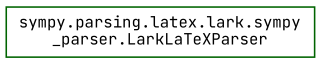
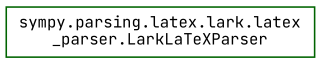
  digraph {
    rankdir=LR
    fontname="JetBrains Mono"
-   n1 [color=darkgreen fillcolor=white fontname="JetBrains Mono" fontsize=10 height=0.2 label="sympy.parsing.latex.lark.sympy\l_parser.LarkLaTeXParser" shape=record style=filled width=0.4]
+   n1 [color=darkgreen fillcolor=white fontname="JetBrains Mono" fontsize=10 height=0.2 label="sympy.parsing.latex.lark.latex\l_parser.LarkLaTeXParser" shape=record style=filled width=0.4]
  }
